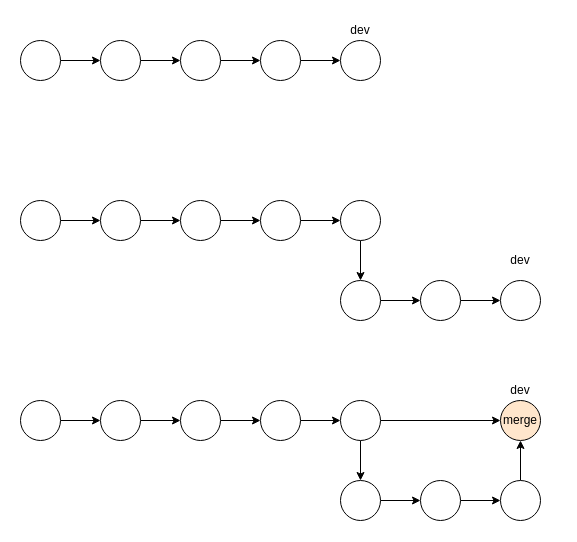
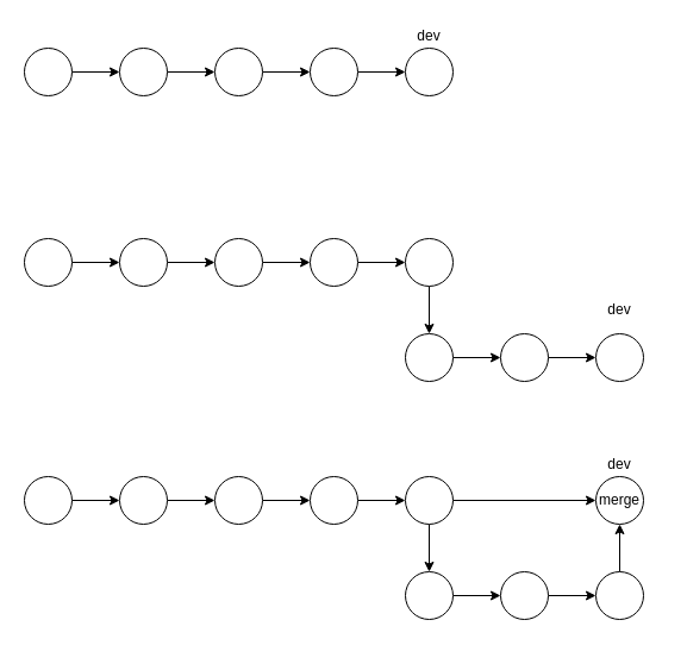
  <mxCell id="0" />
  <mxCell id="1" parent="0" />
  <mxCell id="2" style="edgeStyle=orthogonalEdgeStyle;rounded=0;orthogonalLoop=1;jettySize=auto;html=1;entryX=0;entryY=0.5;entryDx=0;entryDy=0;" parent="1" source="3" target="5" edge="1"><mxGeometry relative="1" as="geometry" /></mxCell>
  <mxCell id="3" value="" style="ellipse;whiteSpace=wrap;html=1;aspect=fixed;" parent="1" vertex="1"><mxGeometry x="20" y="40" width="40" height="40" as="geometry" /></mxCell>
  <mxCell id="4" style="edgeStyle=orthogonalEdgeStyle;rounded=0;orthogonalLoop=1;jettySize=auto;html=1;entryX=0;entryY=0.5;entryDx=0;entryDy=0;" parent="1" source="5" target="7" edge="1"><mxGeometry relative="1" as="geometry" /></mxCell>
  <mxCell id="5" value="" style="ellipse;whiteSpace=wrap;html=1;aspect=fixed;" parent="1" vertex="1"><mxGeometry x="100" y="40" width="40" height="40" as="geometry" /></mxCell>
  <mxCell id="6" style="edgeStyle=orthogonalEdgeStyle;rounded=0;orthogonalLoop=1;jettySize=auto;html=1;entryX=0;entryY=0.5;entryDx=0;entryDy=0;" parent="1" source="7" target="9" edge="1"><mxGeometry relative="1" as="geometry" /></mxCell>
  <mxCell id="7" value="" style="ellipse;whiteSpace=wrap;html=1;aspect=fixed;" parent="1" vertex="1"><mxGeometry x="180" y="40" width="40" height="40" as="geometry" /></mxCell>
  <mxCell id="8" style="edgeStyle=orthogonalEdgeStyle;rounded=0;orthogonalLoop=1;jettySize=auto;html=1;entryX=0;entryY=0.5;entryDx=0;entryDy=0;" parent="1" source="9" target="10" edge="1"><mxGeometry relative="1" as="geometry" /></mxCell>
  <mxCell id="9" value="" style="ellipse;whiteSpace=wrap;html=1;aspect=fixed;" parent="1" vertex="1"><mxGeometry x="260" y="40" width="40" height="40" as="geometry" /></mxCell>
  <mxCell id="10" value="" style="ellipse;whiteSpace=wrap;html=1;aspect=fixed;" parent="1" vertex="1"><mxGeometry x="340" y="40" width="40" height="40" as="geometry" /></mxCell>
  <mxCell id="11" value="dev" style="text;html=1;strokeColor=none;fillColor=none;align=center;verticalAlign=middle;whiteSpace=wrap;rounded=0;" parent="1" vertex="1"><mxGeometry x="325" y="20" width="70" height="20" as="geometry" /></mxCell>
  <mxCell id="12" style="edgeStyle=orthogonalEdgeStyle;rounded=0;orthogonalLoop=1;jettySize=auto;html=1;entryX=0;entryY=0.5;entryDx=0;entryDy=0;" parent="1" source="13" target="15" edge="1"><mxGeometry relative="1" as="geometry" /></mxCell>
  <mxCell id="13" value="" style="ellipse;whiteSpace=wrap;html=1;aspect=fixed;" parent="1" vertex="1"><mxGeometry x="20" y="200" width="40" height="40" as="geometry" /></mxCell>
  <mxCell id="14" style="edgeStyle=orthogonalEdgeStyle;rounded=0;orthogonalLoop=1;jettySize=auto;html=1;entryX=0;entryY=0.5;entryDx=0;entryDy=0;" parent="1" source="15" target="17" edge="1"><mxGeometry relative="1" as="geometry" /></mxCell>
  <mxCell id="15" value="" style="ellipse;whiteSpace=wrap;html=1;aspect=fixed;" parent="1" vertex="1"><mxGeometry x="100" y="200" width="40" height="40" as="geometry" /></mxCell>
  <mxCell id="16" style="edgeStyle=orthogonalEdgeStyle;rounded=0;orthogonalLoop=1;jettySize=auto;html=1;entryX=0;entryY=0.5;entryDx=0;entryDy=0;" parent="1" source="17" target="19" edge="1"><mxGeometry relative="1" as="geometry" /></mxCell>
  <mxCell id="17" value="" style="ellipse;whiteSpace=wrap;html=1;aspect=fixed;" parent="1" vertex="1"><mxGeometry x="180" y="200" width="40" height="40" as="geometry" /></mxCell>
  <mxCell id="18" style="edgeStyle=orthogonalEdgeStyle;rounded=0;orthogonalLoop=1;jettySize=auto;html=1;entryX=0;entryY=0.5;entryDx=0;entryDy=0;" parent="1" source="19" target="21" edge="1"><mxGeometry relative="1" as="geometry" /></mxCell>
  <mxCell id="19" value="" style="ellipse;whiteSpace=wrap;html=1;aspect=fixed;" parent="1" vertex="1"><mxGeometry x="260" y="200" width="40" height="40" as="geometry" /></mxCell>
  <mxCell id="20" style="edgeStyle=orthogonalEdgeStyle;rounded=0;orthogonalLoop=1;jettySize=auto;html=1;entryX=0.5;entryY=0;entryDx=0;entryDy=0;" parent="1" source="21" target="24" edge="1"><mxGeometry relative="1" as="geometry" /></mxCell>
  <mxCell id="21" value="" style="ellipse;whiteSpace=wrap;html=1;aspect=fixed;" parent="1" vertex="1"><mxGeometry x="340" y="200" width="40" height="40" as="geometry" /></mxCell>
  <mxCell id="22" value="dev" style="text;html=1;strokeColor=none;fillColor=none;align=center;verticalAlign=middle;whiteSpace=wrap;rounded=0;" parent="1" vertex="1"><mxGeometry x="485" y="250" width="70" height="20" as="geometry" /></mxCell>
  <mxCell id="23" style="edgeStyle=orthogonalEdgeStyle;rounded=0;orthogonalLoop=1;jettySize=auto;html=1;entryX=0;entryY=0.5;entryDx=0;entryDy=0;" parent="1" source="24" target="26" edge="1"><mxGeometry relative="1" as="geometry" /></mxCell>
  <mxCell id="24" value="" style="ellipse;whiteSpace=wrap;html=1;aspect=fixed;" parent="1" vertex="1"><mxGeometry x="340" y="280" width="40" height="40" as="geometry" /></mxCell>
  <mxCell id="25" style="edgeStyle=orthogonalEdgeStyle;rounded=0;orthogonalLoop=1;jettySize=auto;html=1;entryX=0;entryY=0.5;entryDx=0;entryDy=0;" parent="1" source="26" target="27" edge="1"><mxGeometry relative="1" as="geometry" /></mxCell>
  <mxCell id="26" value="" style="ellipse;whiteSpace=wrap;html=1;aspect=fixed;" parent="1" vertex="1"><mxGeometry x="420" y="280" width="40" height="40" as="geometry" /></mxCell>
  <mxCell id="27" value="" style="ellipse;whiteSpace=wrap;html=1;aspect=fixed;" parent="1" vertex="1"><mxGeometry x="500" y="280" width="40" height="40" as="geometry" /></mxCell>
  <mxCell id="28" style="edgeStyle=orthogonalEdgeStyle;rounded=0;orthogonalLoop=1;jettySize=auto;html=1;entryX=0;entryY=0.5;entryDx=0;entryDy=0;" parent="1" source="29" target="31" edge="1"><mxGeometry relative="1" as="geometry" /></mxCell>
  <mxCell id="29" value="" style="ellipse;whiteSpace=wrap;html=1;aspect=fixed;" parent="1" vertex="1"><mxGeometry x="20" y="400" width="40" height="40" as="geometry" /></mxCell>
  <mxCell id="30" style="edgeStyle=orthogonalEdgeStyle;rounded=0;orthogonalLoop=1;jettySize=auto;html=1;entryX=0;entryY=0.5;entryDx=0;entryDy=0;" parent="1" source="31" target="33" edge="1"><mxGeometry relative="1" as="geometry" /></mxCell>
  <mxCell id="31" value="" style="ellipse;whiteSpace=wrap;html=1;aspect=fixed;" parent="1" vertex="1"><mxGeometry x="100" y="400" width="40" height="40" as="geometry" /></mxCell>
  <mxCell id="32" style="edgeStyle=orthogonalEdgeStyle;rounded=0;orthogonalLoop=1;jettySize=auto;html=1;entryX=0;entryY=0.5;entryDx=0;entryDy=0;" parent="1" source="33" target="35" edge="1"><mxGeometry relative="1" as="geometry" /></mxCell>
  <mxCell id="33" value="" style="ellipse;whiteSpace=wrap;html=1;aspect=fixed;" parent="1" vertex="1"><mxGeometry x="180" y="400" width="40" height="40" as="geometry" /></mxCell>
  <mxCell id="34" style="edgeStyle=orthogonalEdgeStyle;rounded=0;orthogonalLoop=1;jettySize=auto;html=1;entryX=0;entryY=0.5;entryDx=0;entryDy=0;" parent="1" source="35" target="38" edge="1"><mxGeometry relative="1" as="geometry" /></mxCell>
  <mxCell id="35" value="" style="ellipse;whiteSpace=wrap;html=1;aspect=fixed;" parent="1" vertex="1"><mxGeometry x="260" y="400" width="40" height="40" as="geometry" /></mxCell>
  <mxCell id="36" style="edgeStyle=orthogonalEdgeStyle;rounded=0;orthogonalLoop=1;jettySize=auto;html=1;entryX=0.5;entryY=0;entryDx=0;entryDy=0;" parent="1" source="38" target="41" edge="1"><mxGeometry relative="1" as="geometry" /></mxCell>
  <mxCell id="37" style="edgeStyle=orthogonalEdgeStyle;rounded=0;orthogonalLoop=1;jettySize=auto;html=1;entryX=0;entryY=0.5;entryDx=0;entryDy=0;" parent="1" source="38" target="46" edge="1"><mxGeometry relative="1" as="geometry" /></mxCell>
  <mxCell id="38" value="" style="ellipse;whiteSpace=wrap;html=1;aspect=fixed;" parent="1" vertex="1"><mxGeometry x="340" y="400" width="40" height="40" as="geometry" /></mxCell>
  <mxCell id="39" value="dev" style="text;html=1;strokeColor=none;fillColor=none;align=center;verticalAlign=middle;whiteSpace=wrap;rounded=0;" parent="1" vertex="1"><mxGeometry x="485" y="380" width="70" height="20" as="geometry" /></mxCell>
  <mxCell id="40" style="edgeStyle=orthogonalEdgeStyle;rounded=0;orthogonalLoop=1;jettySize=auto;html=1;entryX=0;entryY=0.5;entryDx=0;entryDy=0;" parent="1" source="41" target="43" edge="1"><mxGeometry relative="1" as="geometry" /></mxCell>
  <mxCell id="41" value="" style="ellipse;whiteSpace=wrap;html=1;aspect=fixed;" parent="1" vertex="1"><mxGeometry x="340" y="480" width="40" height="40" as="geometry" /></mxCell>
  <mxCell id="42" style="edgeStyle=orthogonalEdgeStyle;rounded=0;orthogonalLoop=1;jettySize=auto;html=1;entryX=0;entryY=0.5;entryDx=0;entryDy=0;" parent="1" source="43" target="45" edge="1"><mxGeometry relative="1" as="geometry" /></mxCell>
  <mxCell id="43" value="" style="ellipse;whiteSpace=wrap;html=1;aspect=fixed;" parent="1" vertex="1"><mxGeometry x="420" y="480" width="40" height="40" as="geometry" /></mxCell>
  <mxCell id="44" style="edgeStyle=orthogonalEdgeStyle;rounded=0;orthogonalLoop=1;jettySize=auto;html=1;" parent="1" source="45" target="46" edge="1"><mxGeometry relative="1" as="geometry" /></mxCell>
  <mxCell id="45" value="" style="ellipse;whiteSpace=wrap;html=1;aspect=fixed;" parent="1" vertex="1"><mxGeometry x="500" y="480" width="40" height="40" as="geometry" /></mxCell>
- <mxCell id="46" value="merge" style="ellipse;whiteSpace=wrap;html=1;aspect=fixed;fillColor=#ffe6cc;" parent="1" vertex="1"><mxGeometry x="500" y="400" width="40" height="40" as="geometry" /></mxCell>
+ <mxCell id="46" value="merge" style="ellipse;whiteSpace=wrap;html=1;aspect=fixed;" parent="1" vertex="1"><mxGeometry x="500" y="400" width="40" height="40" as="geometry" /></mxCell>
